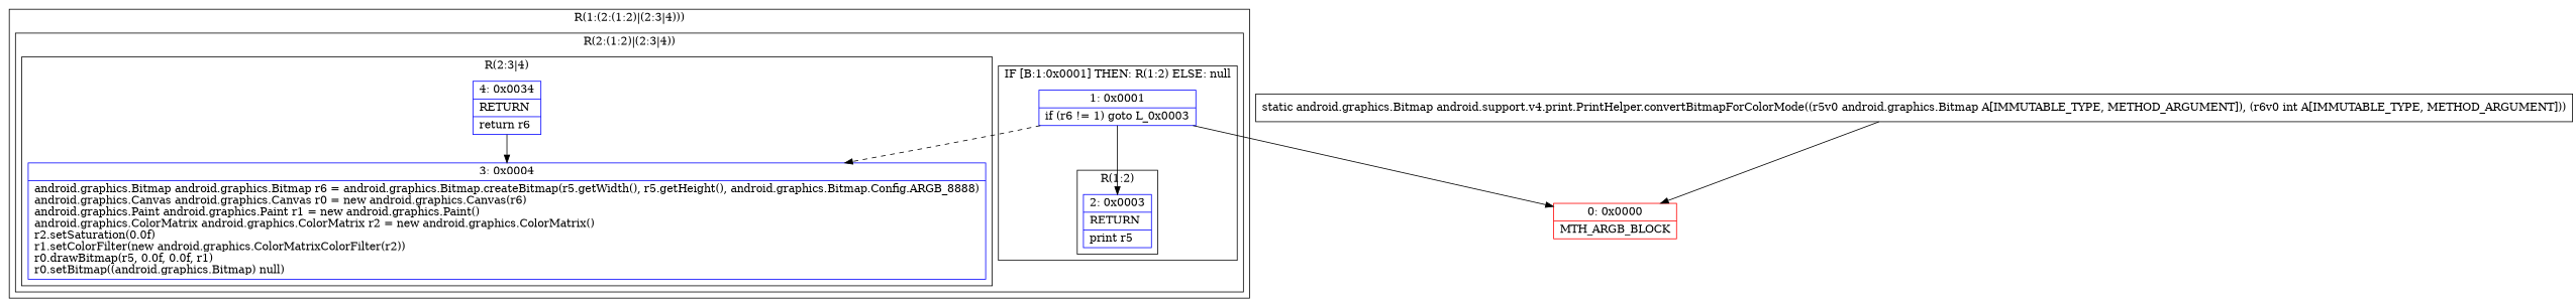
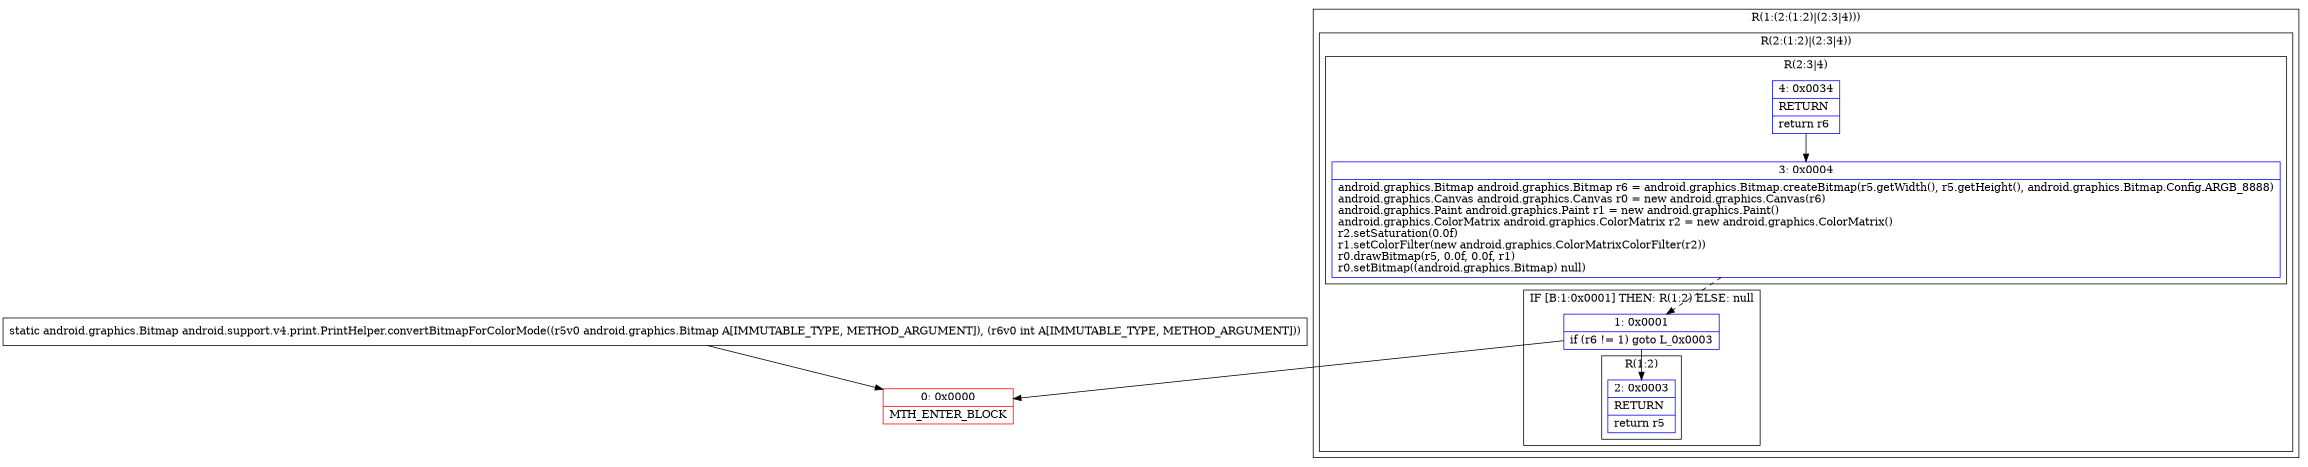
  digraph {
    node [color=blue shape=record]
-   n1 [label="{2\:\ 0x0003|RETURN\l|print r5\l}"]
+   n1 [label="{2\:\ 0x0003|RETURN\l|return r5\l}"]
    n2 [label="{1\:\ 0x0001|if (r6 != 1) goto L_0x0003\l}"]
    n3 [label="{3\:\ 0x0004|android.graphics.Bitmap android.graphics.Bitmap r6 = android.graphics.Bitmap.createBitmap(r5.getWidth(), r5.getHeight(), android.graphics.Bitmap.Config.ARGB_8888)\landroid.graphics.Canvas android.graphics.Canvas r0 = new android.graphics.Canvas(r6)\landroid.graphics.Paint android.graphics.Paint r1 = new android.graphics.Paint()\landroid.graphics.ColorMatrix android.graphics.ColorMatrix r2 = new android.graphics.ColorMatrix()\lr2.setSaturation(0.0f)\lr1.setColorFilter(new android.graphics.ColorMatrixColorFilter(r2))\lr0.drawBitmap(r5, 0.0f, 0.0f, r1)\lr0.setBitmap((android.graphics.Bitmap) null)\l}"]
    n4 [label="{4\:\ 0x0034|RETURN\l|return r6\l}"]
-   n5 [color=red label="{0\:\ 0x0000|MTH_ARGB_BLOCK\l}"]
+   n5 [color=red label="{0\:\ 0x0000|MTH_ENTER_BLOCK\l}"]
    n6 [label="{static android.graphics.Bitmap android.support.v4.print.PrintHelper.convertBitmapForColorMode((r5v0 android.graphics.Bitmap A[IMMUTABLE_TYPE, METHOD_ARGUMENT]), (r6v0 int A[IMMUTABLE_TYPE, METHOD_ARGUMENT])) }" color=""]
    subgraph cluster_1 {
      label="R(1:(2:(1:2)|(2:3|4)))"
      subgraph cluster_2 {
        label="R(2:(1:2)|(2:3|4))"
        subgraph cluster_3 {
          label="IF [B:1:0x0001] THEN: R(1:2) ELSE: null"
          n2
          subgraph cluster_4 {
            label="R(1:2)"
            n1
          }
        }
        subgraph cluster_5 {
          label="R(2:3|4)"
          n3
          n4
        }
      }
    }
    n2 -> n1
-   n2 -> n3 [style=dashed]
+   n3 -> n2 [style=dashed]
    n2 -> n5
    n4 -> n3
    n6 -> n5
  }
